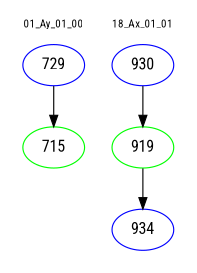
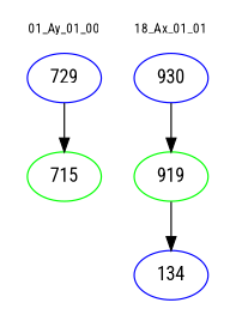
  digraph {
    fontname="Roboto Condensed"
    node [color=blue fontname="Roboto Condensed"]
    edge [color=black fontname="Roboto Condensed"]
    n1 [label=729]
    n2 [color=green label=715]
    n3 [label=930]
    n4 [color=green label=919]
-   n5 [label=934]
+   n5 [label=134]
    subgraph cluster_1 {
      color=white
      fontsize=10
      label="01_Ay_01_00"
      n1
      n2
    }
    subgraph cluster_2 {
      color=white
      fontsize=10
      label="18_Ax_01_01"
      n3
      n4
      n5
    }
    n1 -> n2
    n3 -> n4
    n4 -> n5
  }
